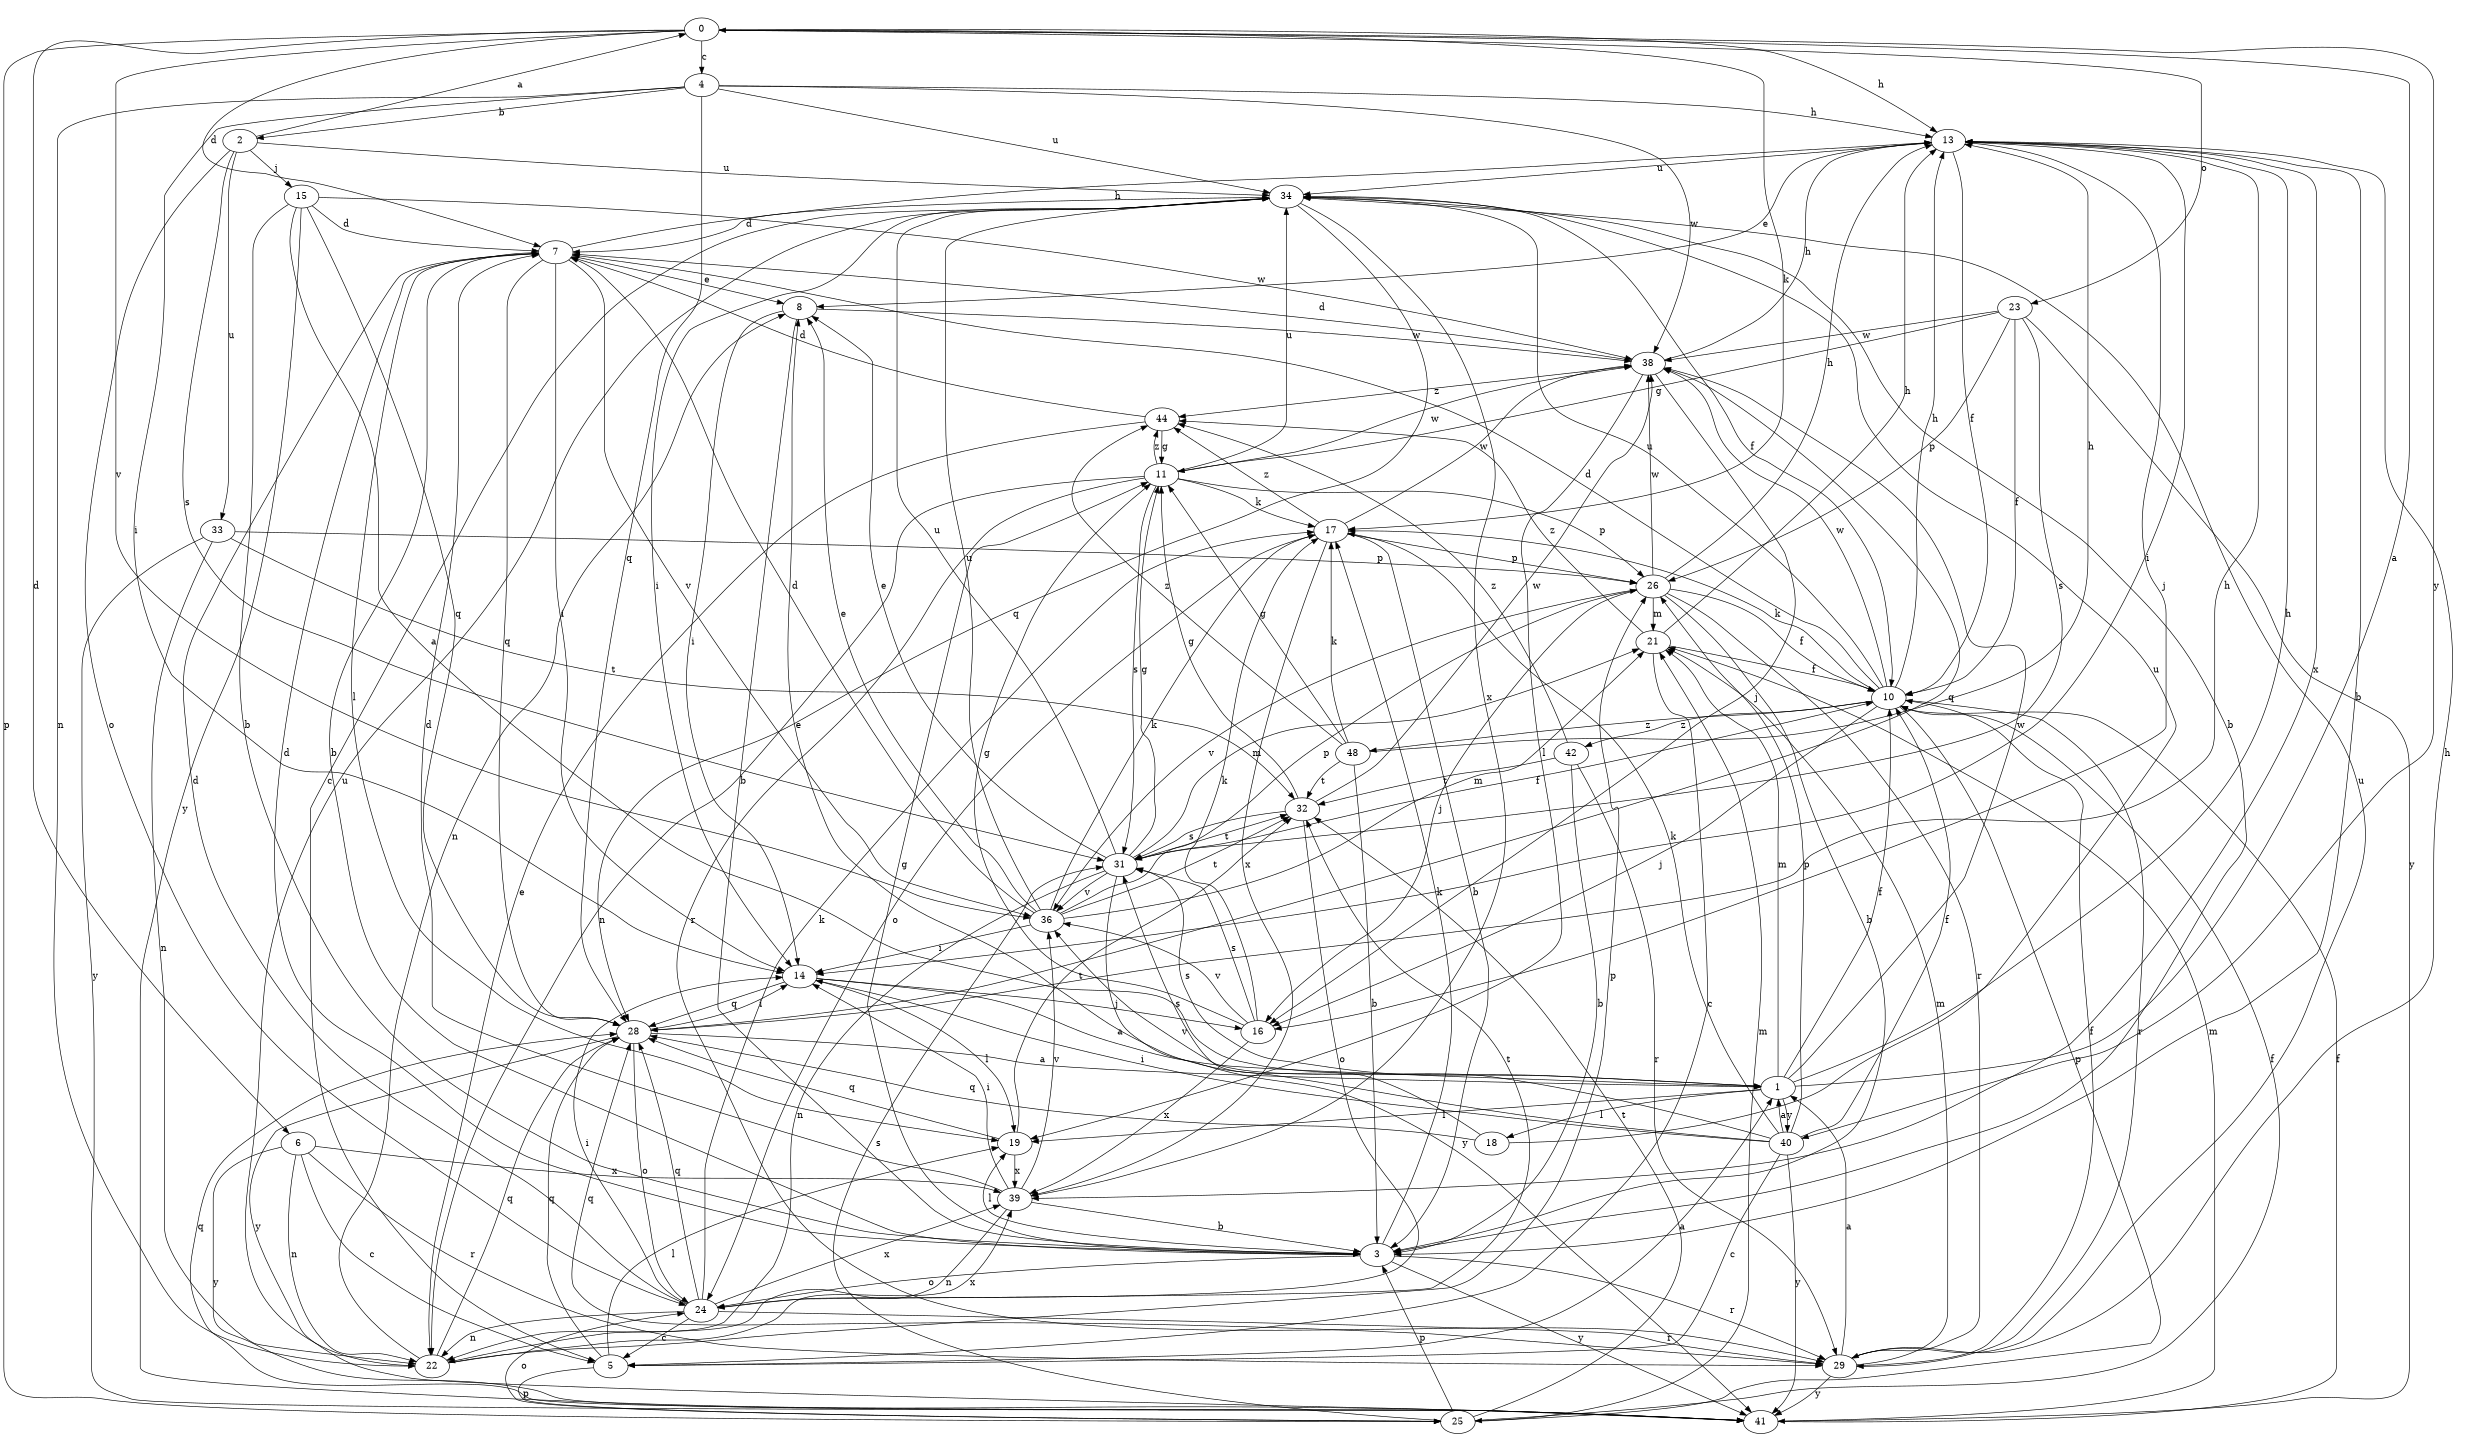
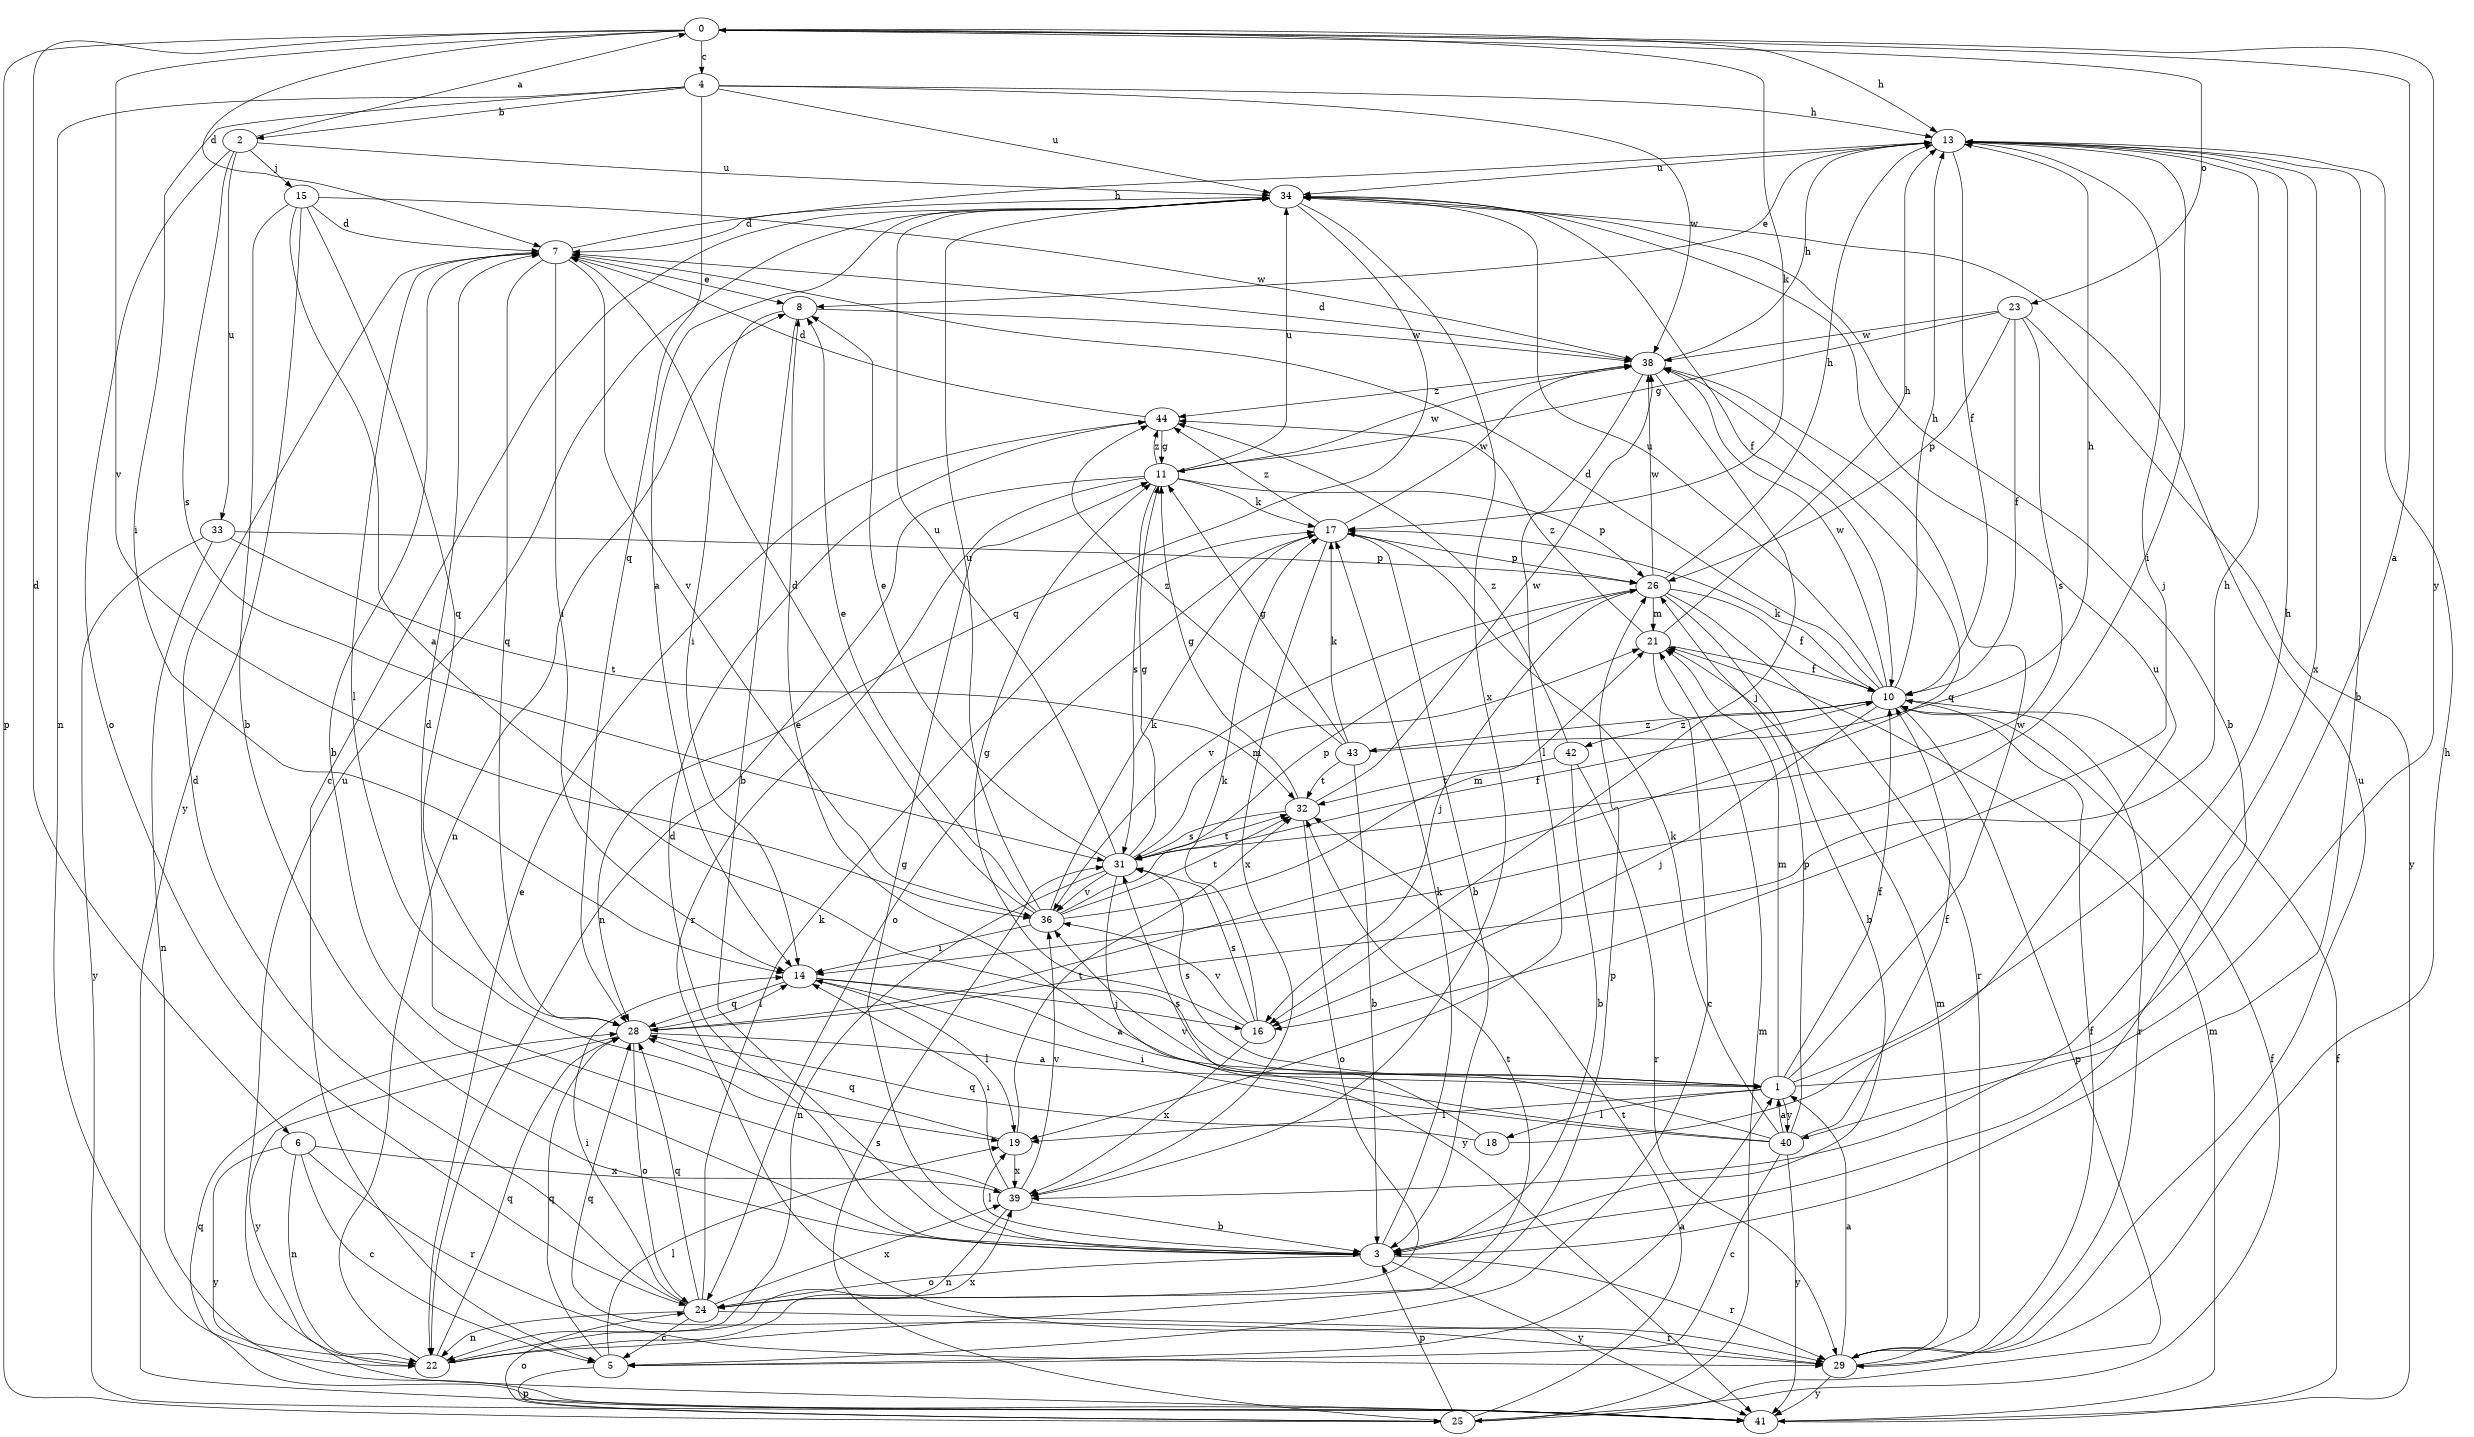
  strict digraph {
    0
    4
    6
    7
    13
    17
    23
    25
    36
    40
    38
    2
    34
    14
    22
    28
    29
    41
    5
    39
    19
    3
    8
    10
    16
    24
    26
    44
    31
    11
    21
    32
    1
    18
    42
-   43 [label=48]
+   43
    15
    33
    0 -> 4 [label=c]
    0 -> 6 [label=d]
    0 -> 7 [label=d]
    0 -> 13 [label=h]
    0 -> 17 [label=k]
    0 -> 23 [label=o]
    0 -> 25 [label=p]
    0 -> 36 [label=v]
    0 -> 40 [label=y]
    4 -> 13 [label=h]
    4 -> 38 [label=w]
    4 -> 2 [label=b]
    4 -> 34 [label=u]
    4 -> 14 [label=i]
    4 -> 22 [label=n]
    4 -> 28 [label=q]
    6 -> 22 [label=n]
    6 -> 29 [label=r]
    6 -> 41 [label=y]
    6 -> 5 [label=c]
    6 -> 39 [label=x]
    7 -> 13 [label=h]
    7 -> 36 [label=v]
    7 -> 14 [label=i]
    7 -> 28 [label=q]
    7 -> 19 [label=l]
    7 -> 3 [label=b]
    7 -> 8 [label=e]
    13 -> 34 [label=u]
    13 -> 14 [label=i]
    13 -> 39 [label=x]
    13 -> 3 [label=b]
    13 -> 8 [label=e]
    13 -> 10 [label=f]
    13 -> 16 [label=j]
    17 -> 38 [label=w]
    17 -> 39 [label=x]
    17 -> 3 [label=b]
    17 -> 24 [label=o]
    17 -> 26 [label=p]
    17 -> 44 [label=z]
    23 -> 38 [label=w]
    23 -> 41 [label=y]
    23 -> 10 [label=f]
    23 -> 26 [label=p]
    23 -> 31 [label=s]
    23 -> 11 [label=g]
    25 -> 3 [label=p]
    25 -> 10 [label=f]
    25 -> 24 [label=o]
    25 -> 31 [label=s]
    25 -> 21 [label=m]
    25 -> 32 [label=t]
    36 -> 7 [label=d]
    36 -> 17 [label=k]
    36 -> 34 [label=u]
    36 -> 14 [label=i]
    36 -> 8 [label=e]
    36 -> 26 [label=p]
    36 -> 21 [label=m]
    36 -> 32 [label=t]
    40 -> 17 [label=k]
    40 -> 36 [label=v]
    40 -> 14 [label=i]
    40 -> 41 [label=y]
    40 -> 5 [label=c]
    40 -> 8 [label=e]
    40 -> 10 [label=f]
    40 -> 26 [label=p]
    40 -> 1 [label=a]
    38 -> 7 [label=d]
    38 -> 13 [label=h]
    38 -> 28 [label=q]
    38 -> 19 [label=l]
    38 -> 16 [label=j]
    38 -> 44 [label=z]
    2 -> 0 [label=a]
    2 -> 34 [label=u]
    2 -> 24 [label=o]
    2 -> 31 [label=s]
    2 -> 15 [label=j]
    2 -> 33 [label=u]
    34 -> 7 [label=d]
-   34 -> 14 [label=i]
+   34 -> 14 [label=a]
    34 -> 28 [label=q]
    34 -> 5 [label=c]
    34 -> 39 [label=x]
    34 -> 3 [label=b]
    34 -> 10 [label=f]
    14 -> 28 [label=q]
    14 -> 19 [label=l]
    14 -> 16 [label=j]
    14 -> 1 [label=a]
    22 -> 34 [label=u]
    22 -> 28 [label=q]
    22 -> 39 [label=x]
    22 -> 8 [label=n]
    22 -> 26 [label=p]
    28 -> 13 [label=h]
    28 -> 14 [label=i]
    28 -> 41 [label=y]
    28 -> 24 [label=o]
    28 -> 1 [label=a]
    29 -> 13 [label=h]
    29 -> 34 [label=u]
    29 -> 28 [label=q]
    29 -> 41 [label=y]
    29 -> 10 [label=f]
    29 -> 21 [label=m]
    29 -> 1 [label=a]
    41 -> 28 [label=q]
    41 -> 10 [label=f]
    41 -> 21 [label=m]
    5 -> 25 [label=p]
    5 -> 28 [label=q]
    5 -> 19 [label=l]
    5 -> 1 [label=a]
    39 -> 7 [label=d]
    39 -> 36 [label=v]
    39 -> 14 [label=i]
    39 -> 22 [label=n]
    39 -> 3 [label=b]
    19 -> 28 [label=q]
    19 -> 39 [label=x]
    19 -> 32 [label=t]
-   3 -> 7 [label=d]
+   3 -> 44 [label=d]
    3 -> 17 [label=k]
    3 -> 29 [label=r]
    3 -> 41 [label=y]
    3 -> 19 [label=l]
    3 -> 24 [label=o]
    3 -> 11 [label=g]
    8 -> 38 [label=w]
    8 -> 14 [label=i]
    8 -> 3 [label=b]
    10 -> 7 [label=d]
    10 -> 13 [label=h]
    10 -> 17 [label=k]
    10 -> 25 [label=p]
    10 -> 38 [label=w]
    10 -> 34 [label=u]
    10 -> 29 [label=r]
    10 -> 16 [label=j]
    10 -> 42 [label=z]
    10 -> 43 [label=z]
    16 -> 17 [label=k]
    16 -> 36 [label=v]
    16 -> 39 [label=x]
    16 -> 31 [label=s]
    16 -> 11 [label=g]
    24 -> 7 [label=d]
    24 -> 17 [label=k]
    24 -> 14 [label=i]
    24 -> 22 [label=n]
    24 -> 28 [label=q]
    24 -> 29 [label=r]
    24 -> 5 [label=c]
    24 -> 39 [label=x]
    24 -> 32 [label=t]
    26 -> 13 [label=h]
    26 -> 36 [label=v]
    26 -> 38 [label=w]
    26 -> 29 [label=r]
    26 -> 3 [label=b]
    26 -> 10 [label=f]
    26 -> 16 [label=j]
    26 -> 21 [label=m]
    44 -> 7 [label=d]
    44 -> 22 [label=e]
    44 -> 11 [label=g]
    31 -> 36 [label=v]
    31 -> 34 [label=u]
    31 -> 22 [label=n]
    31 -> 41 [label=y]
    31 -> 8 [label=e]
    31 -> 10 [label=f]
    31 -> 11 [label=g]
    31 -> 21 [label=m]
    31 -> 32 [label=t]
    11 -> 17 [label=k]
    11 -> 38 [label=w]
    11 -> 34 [label=u]
    11 -> 22 [label=n]
    11 -> 29 [label=r]
    11 -> 26 [label=p]
    11 -> 44 [label=z]
    11 -> 31 [label=s]
    21 -> 13 [label=h]
    21 -> 5 [label=c]
    21 -> 10 [label=f]
    21 -> 44 [label=z]
    32 -> 38 [label=w]
    32 -> 24 [label=o]
    32 -> 31 [label=s]
    32 -> 11 [label=g]
    1 -> 0 [label=a]
    1 -> 13 [label=h]
    1 -> 40 [label=y]
    1 -> 38 [label=w]
    1 -> 19 [label=l]
    1 -> 10 [label=f]
    1 -> 31 [label=s]
    1 -> 21 [label=m]
    1 -> 18 [label=l]
    18 -> 34 [label=u]
    18 -> 28 [label=q]
    18 -> 31 [label=s]
    42 -> 29 [label=r]
    42 -> 3 [label=b]
    42 -> 44 [label=z]
    42 -> 32 [label=t]
    43 -> 13 [label=h]
    43 -> 17 [label=k]
    43 -> 3 [label=b]
    43 -> 44 [label=z]
    43 -> 11 [label=g]
    43 -> 32 [label=t]
    15 -> 7 [label=d]
    15 -> 38 [label=w]
    15 -> 28 [label=q]
    15 -> 41 [label=y]
    15 -> 3 [label=b]
    15 -> 1 [label=a]
    33 -> 22 [label=n]
    33 -> 41 [label=y]
    33 -> 26 [label=p]
    33 -> 32 [label=t]
  }
